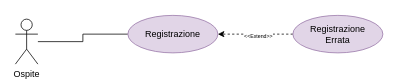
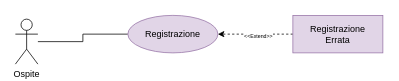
  <mxCell id="0" />
  <mxCell id="1" parent="0" />
  <mxCell id="2" style="edgeStyle=elbowEdgeStyle;rounded=0;jumpStyle=gap;orthogonalLoop=1;jettySize=auto;html=1;fontSize=7;strokeColor=default;endArrow=none;endFill=0;" parent="1" source="3" target="4" edge="1"><mxGeometry relative="1" as="geometry" /></mxCell>
  <mxCell id="3" value="Ospite" style="shape=umlActor;verticalLabelPosition=bottom;verticalAlign=top;html=1;outlineConnect=0;" parent="1" vertex="1"><mxGeometry x="20" y="25" width="30" height="60" as="geometry" /></mxCell>
  <mxCell id="4" value="Registrazione" style="ellipse;whiteSpace=wrap;html=1;fillColor=#e1d5e7;strokeColor=#9673a6;" parent="1" vertex="1"><mxGeometry x="170" y="20" width="120" height="50" as="geometry" /></mxCell>
  <mxCell id="5" style="orthogonalLoop=1;jettySize=auto;html=1;entryX=1;entryY=0.5;entryDx=0;entryDy=0;rounded=0;strokeColor=default;jumpStyle=gap;dashed=1;" parent="1" source="7" target="4" edge="1"><mxGeometry relative="1" as="geometry" /></mxCell>
  <mxCell id="6" value="&lt;font style=&quot;line-height: 1 ; font-size: 7px&quot;&gt;&amp;lt;&amp;lt;Extend&amp;gt;&amp;gt;&lt;/font&gt;" style="edgeLabel;html=1;align=center;verticalAlign=middle;resizable=0;points=[];" parent="5" vertex="1" connectable="0"><mxGeometry x="-0.054" y="1" relative="1" as="geometry"><mxPoint y="-1" as="offset" /></mxGeometry></mxCell>
- <mxCell id="7" value="Registrazione&lt;br&gt;Errata" style="ellipse;whiteSpace=wrap;html=1;fillColor=#e1d5e7;strokeColor=#9673a6;" parent="1" vertex="1"><mxGeometry x="390" y="20" width="120" height="50" as="geometry" /></mxCell>
+ <mxCell id="7" value="Registrazione&lt;br&gt;Errata" style="whiteSpace=wrap;html=1;fillColor=#e1d5e7;strokeColor=#9673a6;rounded=0;" parent="1" vertex="1"><mxGeometry x="390" y="20" width="120" height="50" as="geometry" /></mxCell>
